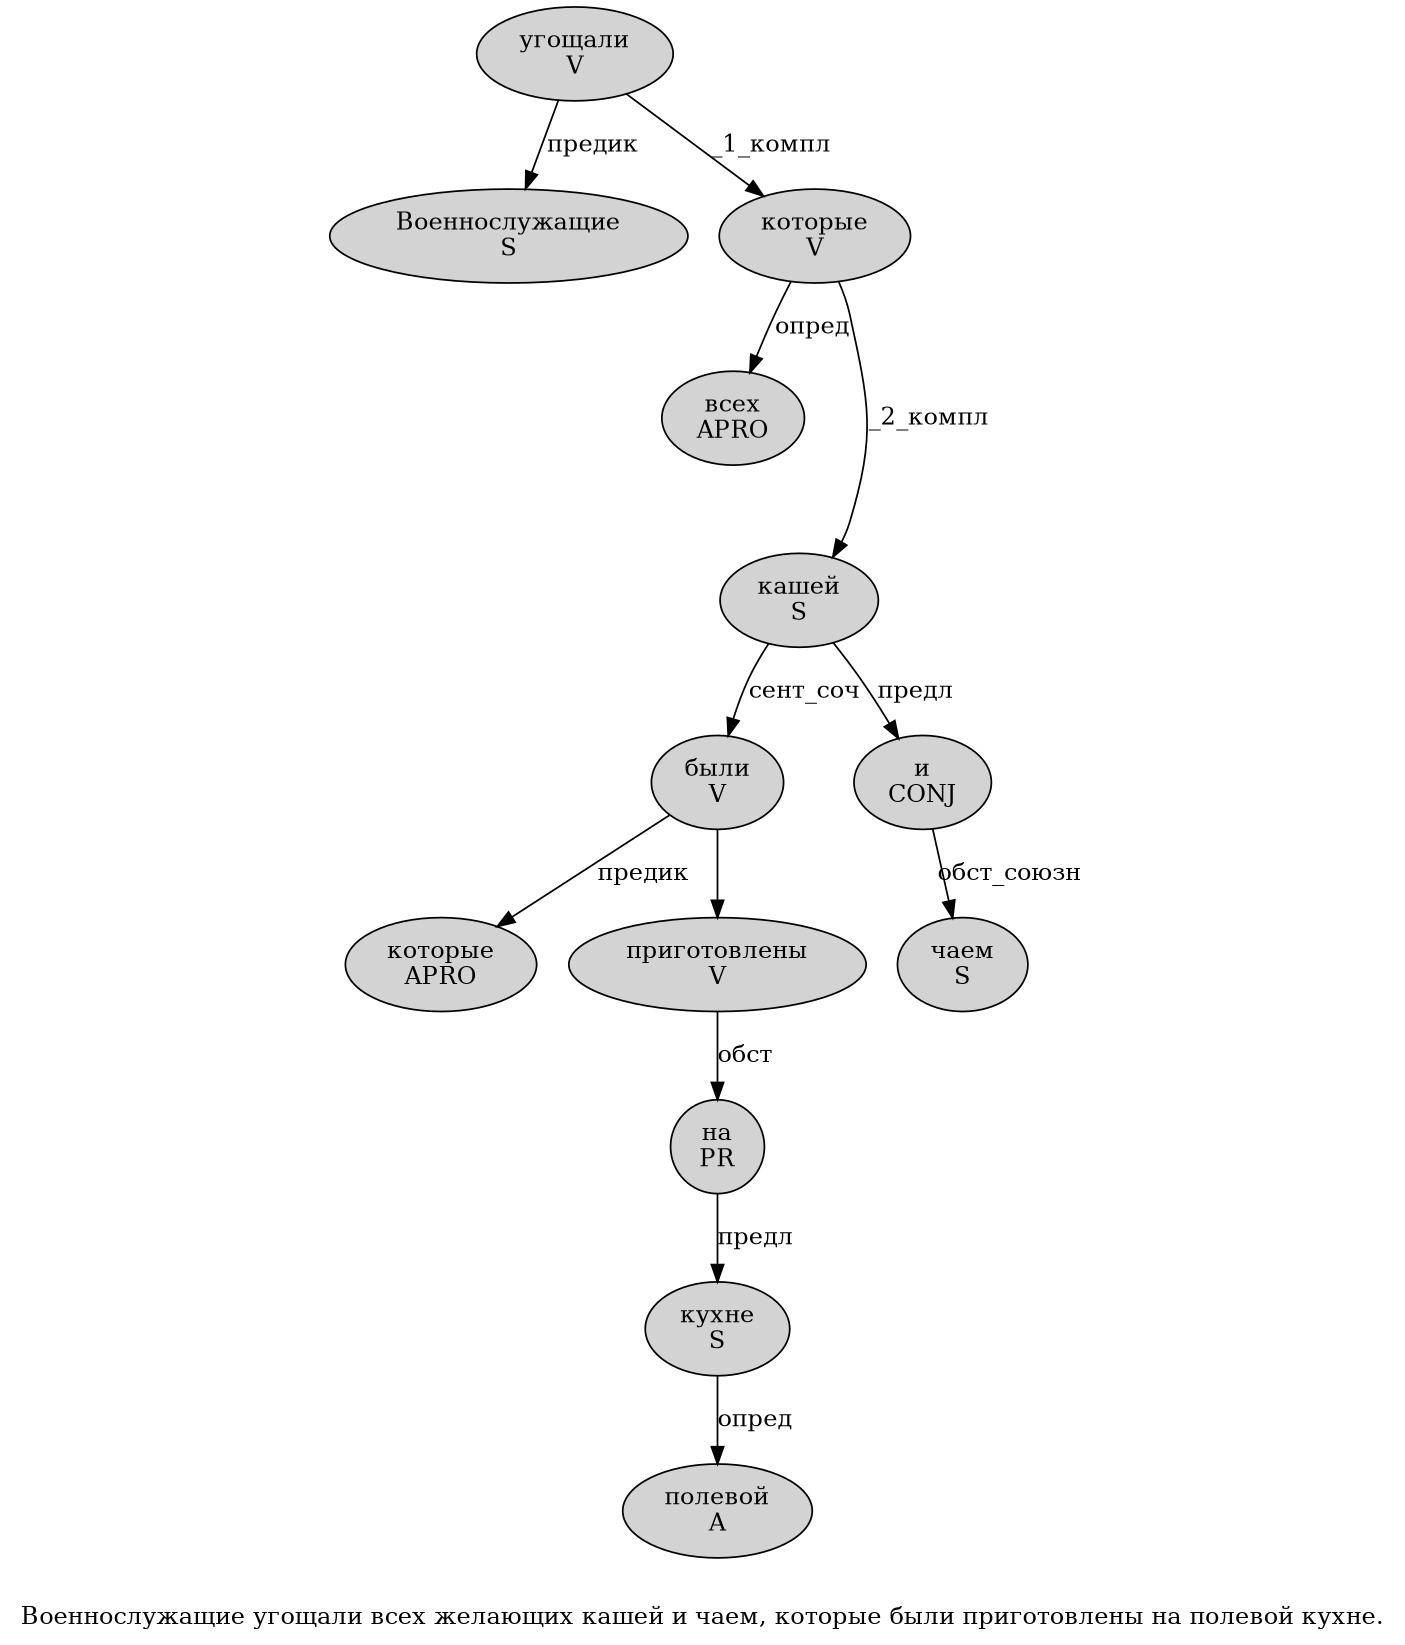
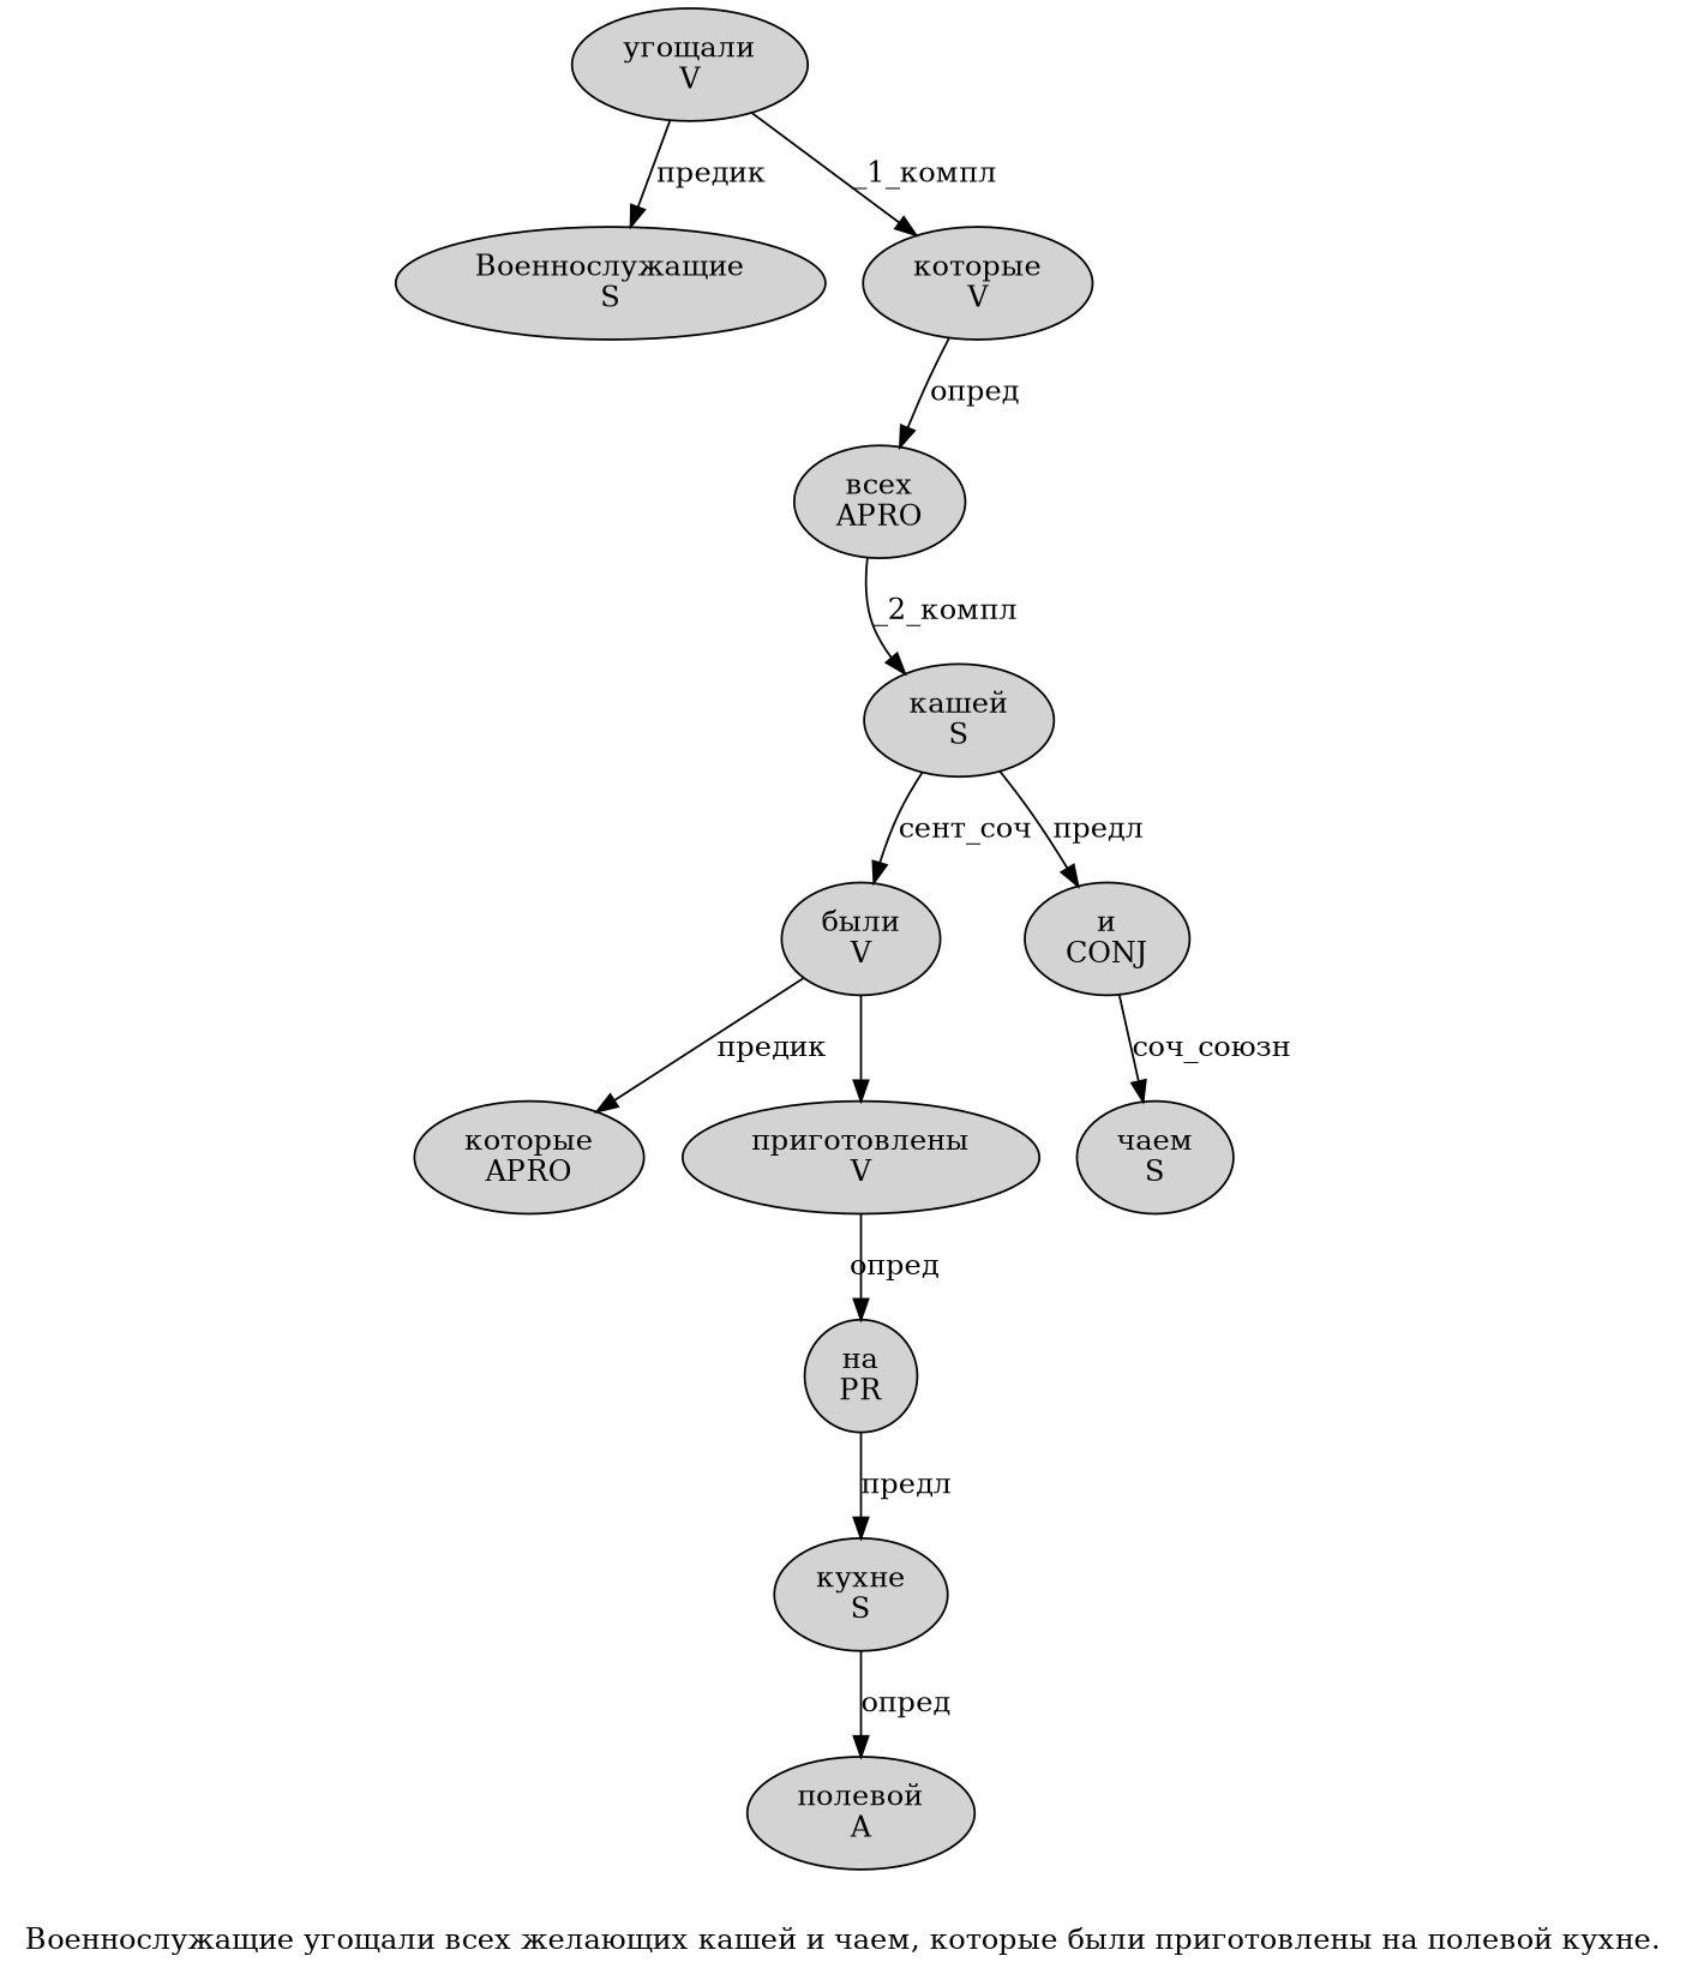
  digraph {
    label="Военнослужащие угощали всех желающих кашей и чаем, которые были приготовлены на полевой кухне."
    node [fillcolor=lightgray penwidth=1 shape=ellipse style=filled]
    n1 [label="Военнослужащие\nS"]
    n2 [label="угощали\nV"]
    n3 [label="которые\nV"]
    n4 [label="всех\nAPRO"]
    n5 [label="кашей\nS"]
    n6 [label="были\nV"]
    n7 [label="которые\nAPRO"]
    n8 [label="приготовлены\nV"]
    n9 [label="и\nCONJ"]
    n10 [label="чаем\nS"]
    n11 [label="на\nPR"]
    n12 [label="кухне\nS"]
    n13 [label="полевой\nA"]
    n2 -> n1 [label="предик"]
    n2 -> n3 [label="_1_компл"]
    n3 -> n4 [label="опред"]
-   n3 -> n5 [label="_2_компл"]
+   n4 -> n5 [label="_2_компл"]
    n5 -> n6 [label="сент_соч"]
    n5 -> n9 [label="предл"]
    n6 -> n7 [label="предик"]
    n6 -> n8
-   n8 -> n11 [label="обст"]
-   n9 -> n10 [label="обст_союзн"]
+   n8 -> n11 [label="опред"]
+   n9 -> n10 [label="соч_союзн"]
    n11 -> n12 [label="предл"]
    n12 -> n13 [label="опред"]
  }
